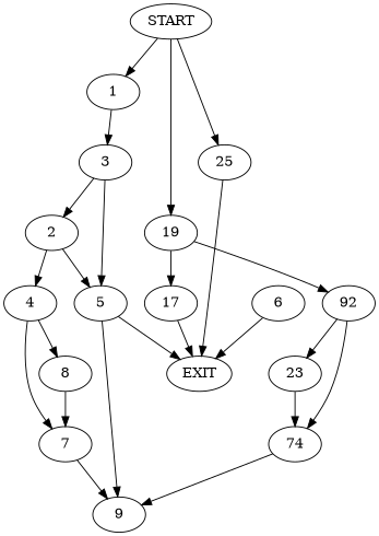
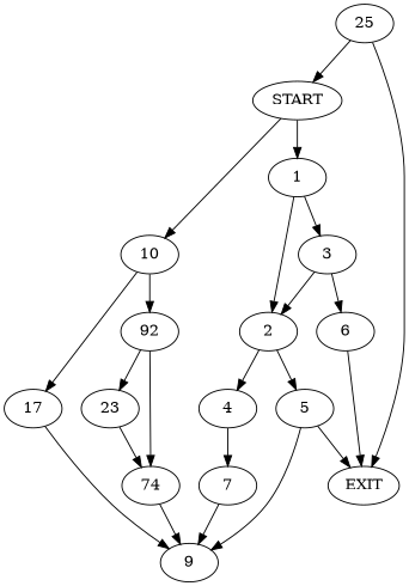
  digraph {
    n1 [label=START]
    1
-   10 [label=19]
+   10
    n4 [label=25]
    2
    3
    n7 [label=17]
    n8 [label=92]
    n9 [label=EXIT]
    4
    5
    6
    7
-   8
    9
    n16 [label=23]
    n17 [label=74]
    n1 -> 1
    n1 -> 10
-   n1 -> n4
+   n4 -> n1
+   1 -> 2
    1 -> 3
    10 -> n7
    10 -> n8
    n4 -> n9
    2 -> 4
    2 -> 5
    3 -> 2
-   3 -> 5
-   n7 -> n9
+   3 -> 6
+   n7 -> 9
    n8 -> n16
    n8 -> n17
    4 -> 7
-   4 -> 8
    5 -> n9
    5 -> 9
    6 -> n9
    7 -> 9
-   8 -> 7
    n16 -> n17
    n17 -> 9
  }
